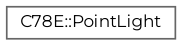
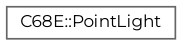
  digraph {
    rankdir=LR
    fontname=Montserrat
-   n1 [color=grey40 fillcolor=white fontname=Montserrat fontsize=10 height=0.2 label="C78E::PointLight" shape=box style=filled width=0.4]
+   n1 [color=grey40 fillcolor=white fontname=Montserrat fontsize=10 height=0.2 label="C68E::PointLight" shape=box style=filled width=0.4]
  }
